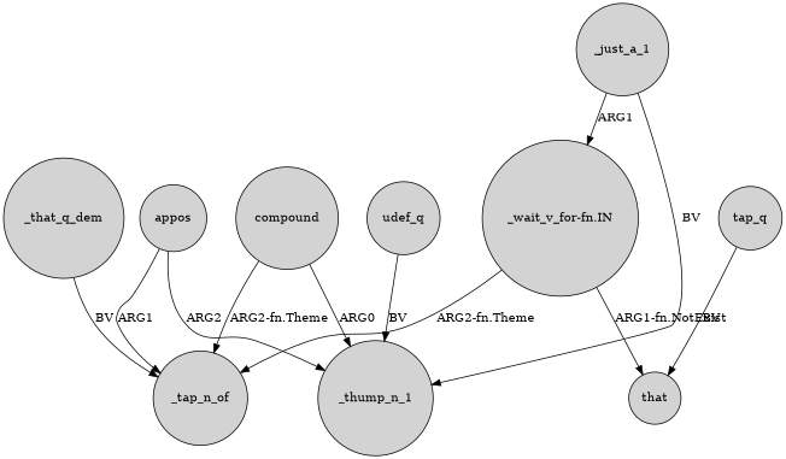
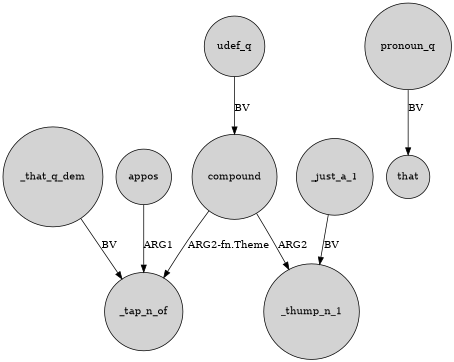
  digraph {
    node [shape=circle style=filled]
    _that_q_dem
    _tap_n_of
    udef_q
    _thump_n_1
    appos
    compound
-   "_wait_v_for-fn.IN"
    n8 [label=that]
    _just_a_1
-   pronoun_q [label=tap_q]
+   pronoun_q
    _that_q_dem -> _tap_n_of [label=BV]
-   udef_q -> _thump_n_1 [label=BV]
+   udef_q -> compound [label=BV]
    appos -> _tap_n_of [label=ARG1]
-   appos -> _thump_n_1 [label=ARG2]
    compound -> _tap_n_of [label="ARG2-fn.Theme"]
-   compound -> _thump_n_1 [label=ARG0]
-   "_wait_v_for-fn.IN" -> _tap_n_of [label="ARG2-fn.Theme"]
-   "_wait_v_for-fn.IN" -> n8 [label="ARG1-fn.NotExist"]
+   compound -> _thump_n_1 [label=ARG2]
    _just_a_1 -> _thump_n_1 [label=BV]
-   _just_a_1 -> "_wait_v_for-fn.IN" [label=ARG1]
    pronoun_q -> n8 [label=BV]
  }
